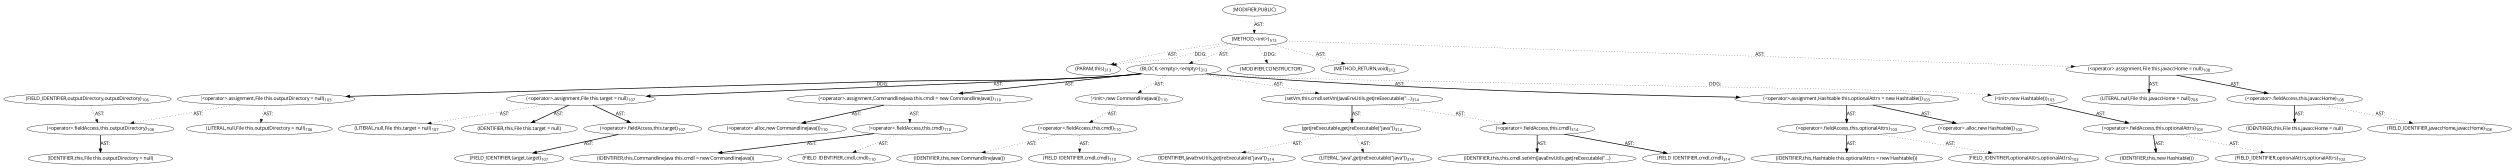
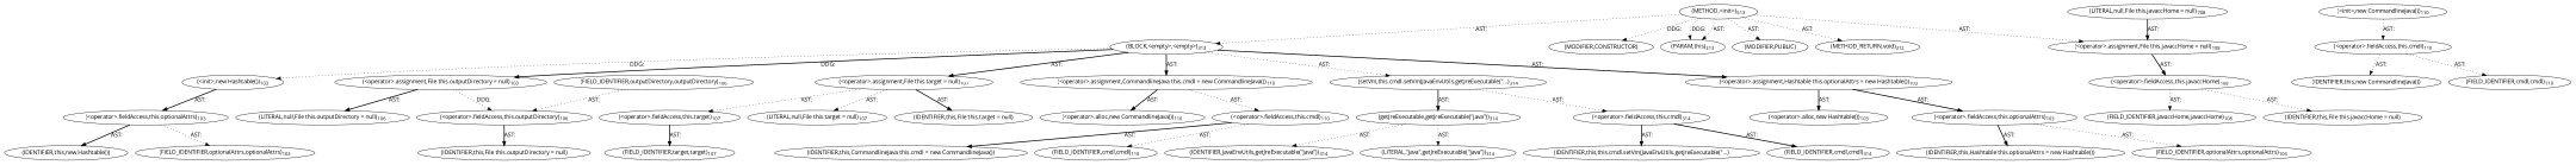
  digraph {
    fontname="Open Sans"
    node [fontname="Open Sans"]
    edge [fontname="Open Sans" style=dotted]
    n1 [label=<(METHOD,&lt;init&gt;)<SUB>513</SUB>>]
    n2 [label=<(PARAM,this)<SUB>313</SUB>>]
    n3 [label=<(BLOCK,&lt;empty&gt;,&lt;empty&gt;)<SUB>313</SUB>>]
    n4 [label=<(MODIFIER,CONSTRUCTOR)>]
    n5 [label=<(MODIFIER,PUBLIC)>]
    n6 [label=<(METHOD_RETURN,void)<SUB>312</SUB>>]
    n7 [label=<(&lt;operator&gt;.assignment,File this.javaccHome = null)<SUB>108</SUB>>]
    n8 [label=<(&lt;operator&gt;.assignment,Hashtable this.optionalAttrs = new Hashtable())<SUB>103</SUB>>]
    n9 [label=<(&lt;init&gt;,new Hashtable())<SUB>103</SUB>>]
    n10 [label=<(&lt;operator&gt;.assignment,File this.outputDirectory = null)<SUB>103</SUB>>]
    n11 [label=<(&lt;operator&gt;.assignment,File this.target = null)<SUB>107</SUB>>]
    n12 [label=<(&lt;operator&gt;.assignment,CommandlineJava this.cmdl = new CommandlineJava())<SUB>110</SUB>>]
    n13 [label=<(&lt;init&gt;,new CommandlineJava())<SUB>110</SUB>>]
    n14 [label=<(setVm,this.cmdl.setVm(JavaEnvUtils.getJreExecutable(&quot;...)<SUB>314</SUB>>]
    n15 [label=<(&lt;operator&gt;.fieldAccess,this.optionalAttrs)<SUB>103</SUB>>]
    n16 [label=<(&lt;operator&gt;.alloc,new Hashtable())<SUB>103</SUB>>]
    n17 [label=<(&lt;operator&gt;.fieldAccess,this.optionalAttrs)<SUB>103</SUB>>]
    n18 [label=<(&lt;operator&gt;.fieldAccess,this.outputDirectory)<SUB>106</SUB>>]
    n19 [label=<(LITERAL,null,File this.outputDirectory = null)<SUB>106</SUB>>]
    n20 [label=<(&lt;operator&gt;.fieldAccess,this.target)<SUB>107</SUB>>]
    n21 [label=<(LITERAL,null,File this.target = null)<SUB>107</SUB>>]
    n22 [label=<(IDENTIFIER,this,File this.target = null)>]
    n23 [label=<(&lt;operator&gt;.fieldAccess,this.javaccHome)<SUB>108</SUB>>]
    n24 [label=<(LITERAL,null,File this.javaccHome = null)<SUB>708</SUB>>]
    n25 [label=<(&lt;operator&gt;.fieldAccess,this.cmdl)<SUB>110</SUB>>]
    n26 [label=<(&lt;operator&gt;.alloc,new CommandlineJava())<SUB>110</SUB>>]
    n27 [label=<(&lt;operator&gt;.fieldAccess,this.cmdl)<SUB>110</SUB>>]
    n28 [label=<(&lt;operator&gt;.fieldAccess,this.cmdl)<SUB>314</SUB>>]
    n29 [label=<(getJreExecutable,getJreExecutable(&quot;java&quot;))<SUB>314</SUB>>]
    n30 [label=<(IDENTIFIER,this,Hashtable this.optionalAttrs = new Hashtable())>]
    n31 [label=<(FIELD_IDENTIFIER,optionalAttrs,optionalAttrs)<SUB>103</SUB>>]
    n32 [label=<(IDENTIFIER,this,new Hashtable())>]
    n33 [label=<(FIELD_IDENTIFIER,optionalAttrs,optionalAttrs)<SUB>103</SUB>>]
    n34 [label=<(IDENTIFIER,this,File this.outputDirectory = null)>]
    n35 [label=<(FIELD_IDENTIFIER,outputDirectory,outputDirectory)<SUB>106</SUB>>]
    n36 [label=<(FIELD_IDENTIFIER,target,target)<SUB>107</SUB>>]
    n37 [label=<(IDENTIFIER,this,File this.javaccHome = null)>]
    n38 [label=<(FIELD_IDENTIFIER,javaccHome,javaccHome)<SUB>108</SUB>>]
    n39 [label=<(IDENTIFIER,this,CommandlineJava this.cmdl = new CommandlineJava())>]
    n40 [label=<(FIELD_IDENTIFIER,cmdl,cmdl)<SUB>110</SUB>>]
    n41 [label=<(IDENTIFIER,this,new CommandlineJava())>]
    n42 [label=<(FIELD_IDENTIFIER,cmdl,cmdl)<SUB>110</SUB>>]
    n43 [label=<(IDENTIFIER,this,this.cmdl.setVm(JavaEnvUtils.getJreExecutable(&quot;...)>]
    n44 [label=<(FIELD_IDENTIFIER,cmdl,cmdl)<SUB>314</SUB>>]
    n45 [label=<(IDENTIFIER,JavaEnvUtils,getJreExecutable(&quot;java&quot;))<SUB>314</SUB>>]
    n46 [label=<(LITERAL,&quot;java&quot;,getJreExecutable(&quot;java&quot;))<SUB>314</SUB>>]
    n1 -> n2 [label="AST: "]
    n1 -> n2 [label="DDG: "]
    n1 -> n3 [label="AST: "]
    n1 -> n4 [label="DDG: "]
-   n5 -> n1 [label="AST: "]
+   n1 -> n5 [label="AST: "]
    n1 -> n6 [label="AST: "]
    n1 -> n7 [label="AST: "]
    n3 -> n8 [label="AST: " style=bold]
    n3 -> n9 [label="DDG: "]
    n3 -> n10 [label="DDG: " style=bold]
    n3 -> n11 [label="AST: " style=bold]
    n3 -> n12 [label="AST: " style=bold]
-   n3 -> n13 [label="AST: "]
    n3 -> n14 [label="AST: "]
    n7 -> n23 [label="AST: " style=bold]
-   n7 -> n24 [label="AST: " style=bold]
+   n24 -> n7 [label="AST: " style=bold]
    n8 -> n15 [label="AST: " style=bold]
    n8 -> n16 [label="AST: " style=bold]
    n9 -> n17 [label="AST: " style=bold]
-   n10 -> n18 [label="AST: "]
-   n10 -> n19 [label="AST: "]
-   n11 -> n20 [label="AST: " style=bold]
+   n10 -> n18 [label="DDG: "]
+   n10 -> n19 [label="AST: " style=bold]
+   n11 -> n20 [label="AST: "]
    n11 -> n21 [label="AST: "]
    n11 -> n22 [label="AST: " style=bold]
    n12 -> n25 [label="AST: "]
    n12 -> n26 [label="AST: " style=bold]
    n13 -> n27 [label="AST: "]
    n14 -> n28 [label="AST: "]
    n14 -> n29 [label="AST: " style=bold]
    n15 -> n30 [label="AST: " style=bold]
    n15 -> n31 [label="AST: "]
    n17 -> n32 [label="AST: " style=bold]
    n17 -> n33 [label="AST: "]
    n18 -> n34 [label="AST: " style=bold]
    n20 -> n36 [label="AST: " style=bold]
-   n23 -> n37 [label="AST: " style=bold]
+   n23 -> n37 [label="AST: "]
    n23 -> n38 [label="AST: "]
    n25 -> n39 [label="AST: " style=bold]
    n25 -> n40 [label="AST: "]
    n27 -> n41 [label="AST: "]
    n27 -> n42 [label="AST: "]
    n28 -> n43 [label="AST: " style=bold]
    n28 -> n44 [label="AST: " style=bold]
    n29 -> n45 [label="AST: "]
    n29 -> n46 [label="AST: "]
    n35 -> n18 [label="AST: "]
  }
